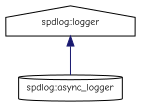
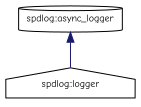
  digraph {
    fontname="Comic Neue"
    node [color=black fillcolor=white fontname="Comic Neue" fontsize=10 style=filled]
    n1 [fontcolor=black height=0.2 label="spdlog::logger" shape=house width=0.4]
    n2 [height=0.2 label="spdlog::async_logger" shape=cylinder width=0.4]
-   n1 -> n2 [color=midnightblue dir=back fontname="Comic Neue" fontsize=10 labelfontname=Helvetica labelfontsize=10 style=solid]
+   n2 -> n1 [color=midnightblue dir=back fontname="Comic Neue" fontsize=10 labelfontname=Helvetica labelfontsize=10 style=solid]
  }
